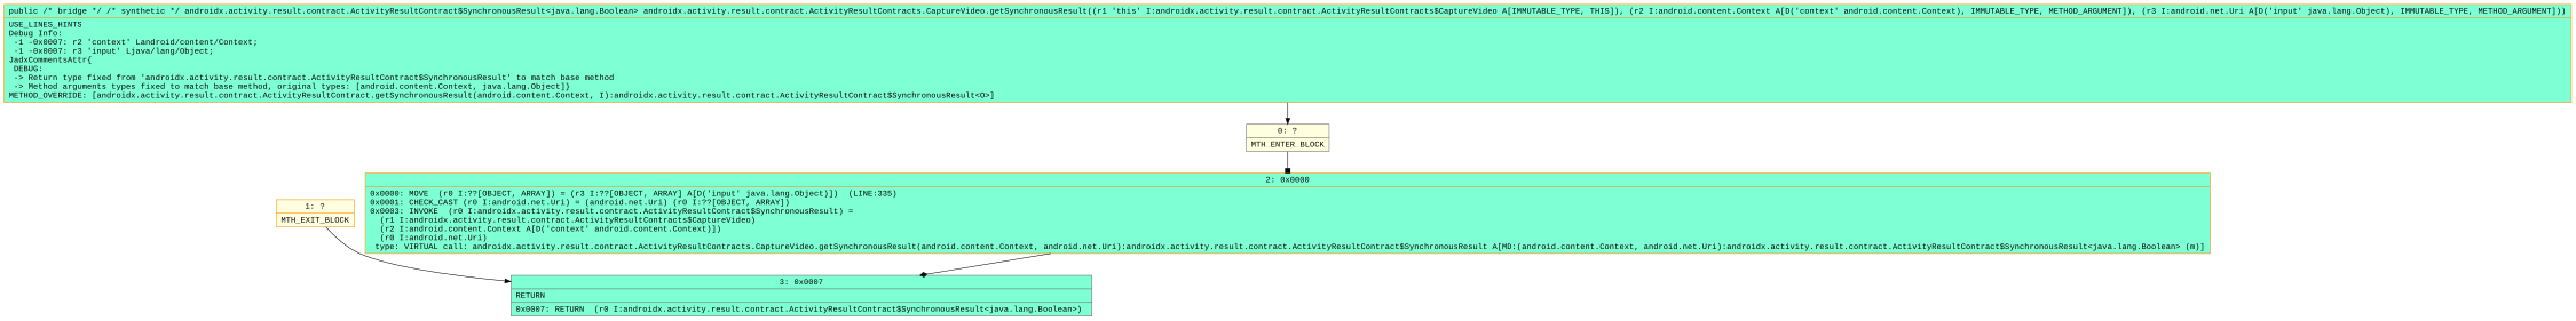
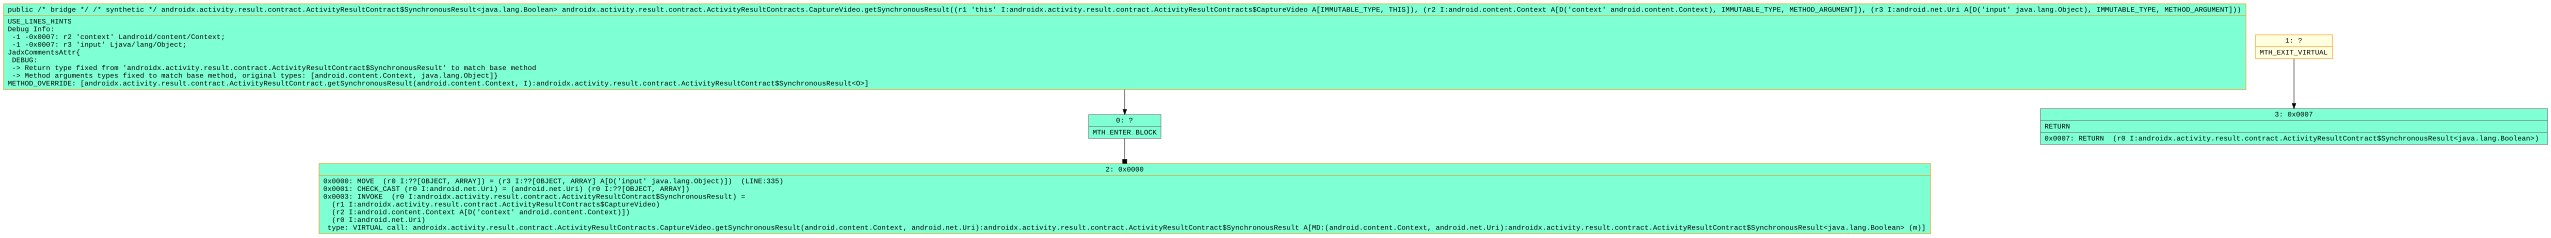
  digraph {
    fontname="Liberation Mono"
    node [color=darkorange fillcolor=aquamarine fontname="Liberation Mono" shape=record style=filled]
    edge [arrowhead=normal fontname="Liberation Mono"]
-   n1 [color=gray40 fillcolor=lightyellow label="{0\:\ ?|MTH_ENTER_BLOCK\l}"]
+   n1 [color=gray40 label="{0\:\ ?|MTH_ENTER_BLOCK\l}"]
    n2 [label="{2\:\ 0x0000|0x0000: MOVE  (r0 I:??[OBJECT, ARRAY]) = (r3 I:??[OBJECT, ARRAY] A[D('input' java.lang.Object)])  (LINE:335)\l0x0001: CHECK_CAST (r0 I:android.net.Uri) = (android.net.Uri) (r0 I:??[OBJECT, ARRAY]) \l0x0003: INVOKE  (r0 I:androidx.activity.result.contract.ActivityResultContract$SynchronousResult) = \l  (r1 I:androidx.activity.result.contract.ActivityResultContracts$CaptureVideo)\l  (r2 I:android.content.Context A[D('context' android.content.Context)])\l  (r0 I:android.net.Uri)\l type: VIRTUAL call: androidx.activity.result.contract.ActivityResultContracts.CaptureVideo.getSynchronousResult(android.content.Context, android.net.Uri):androidx.activity.result.contract.ActivityResultContract$SynchronousResult A[MD:(android.content.Context, android.net.Uri):androidx.activity.result.contract.ActivityResultContract$SynchronousResult\<java.lang.Boolean\> (m)]\l}"]
    n3 [color=gray40 label="{3\:\ 0x0007|RETURN\l|0x0007: RETURN  (r0 I:androidx.activity.result.contract.ActivityResultContract$SynchronousResult\<java.lang.Boolean\>) \l}"]
-   n4 [fillcolor=lightyellow label="{1\:\ ?|MTH_EXIT_BLOCK\l}"]
+   n4 [fillcolor=lightyellow label="{1\:\ ?|MTH_EXIT_VIRTUAL\l}"]
    n5 [label="{public \/* bridge *\/ \/* synthetic *\/ androidx.activity.result.contract.ActivityResultContract$SynchronousResult\<java.lang.Boolean\> androidx.activity.result.contract.ActivityResultContracts.CaptureVideo.getSynchronousResult((r1 'this' I:androidx.activity.result.contract.ActivityResultContracts$CaptureVideo A[IMMUTABLE_TYPE, THIS]), (r2 I:android.content.Context A[D('context' android.content.Context), IMMUTABLE_TYPE, METHOD_ARGUMENT]), (r3 I:android.net.Uri A[D('input' java.lang.Object), IMMUTABLE_TYPE, METHOD_ARGUMENT]))  | USE_LINES_HINTS\lDebug Info:\l  \-1 \-0x0007: r2 'context' Landroid\/content\/Context;\l  \-1 \-0x0007: r3 'input' Ljava\/lang\/Object;\lJadxCommentsAttr\{\l DEBUG: \l \-\> Return type fixed from 'androidx.activity.result.contract.ActivityResultContract$SynchronousResult' to match base method\l \-\> Method arguments types fixed to match base method, original types: [android.content.Context, java.lang.Object]\}\lMETHOD_OVERRIDE: [androidx.activity.result.contract.ActivityResultContract.getSynchronousResult(android.content.Context, I):androidx.activity.result.contract.ActivityResultContract$SynchronousResult\<O\>]\l}"]
    n1 -> n2 [arrowhead=box]
-   n2 -> n3 [arrowhead=diamond]
    n4 -> n3
    n5 -> n1
  }
